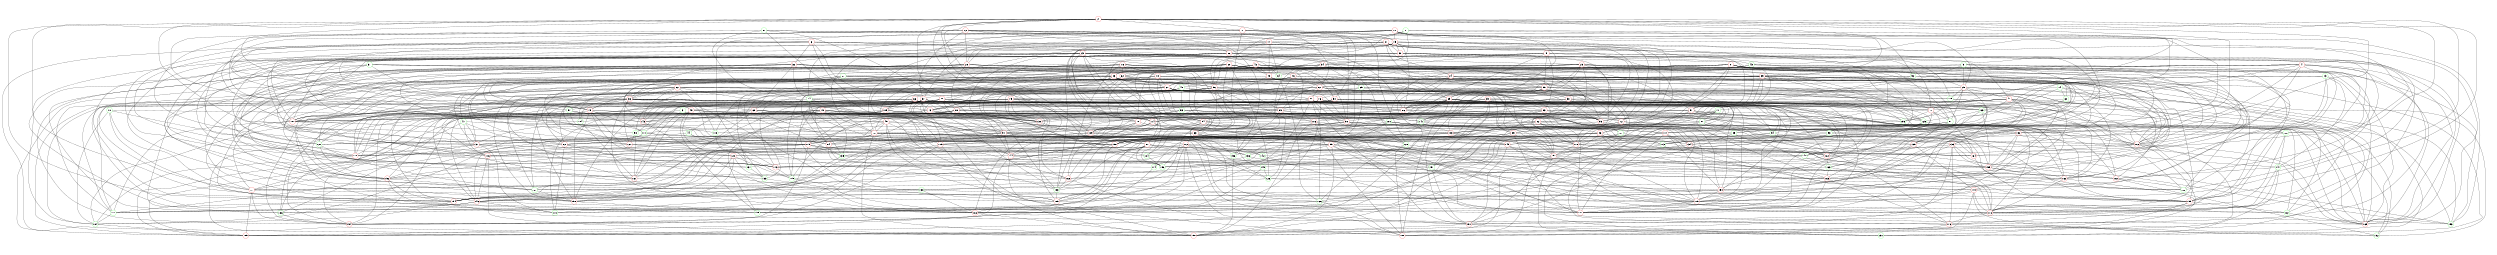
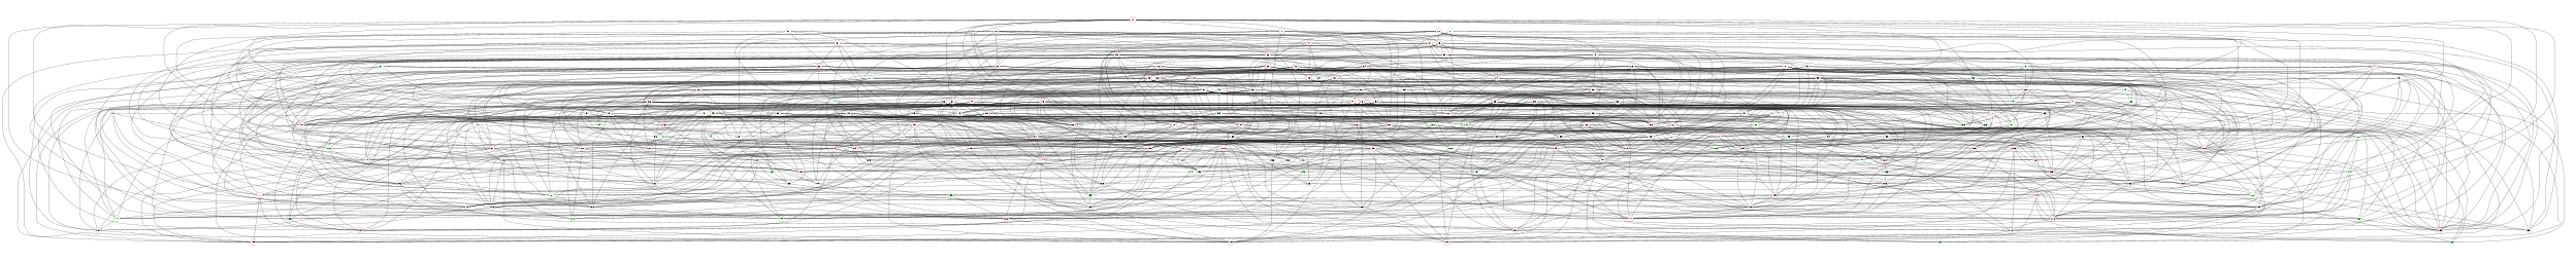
  graph {
    node [color=red fillcolor=white fixedsize=true shape=circle style=filled]
    0
    33
    165
    159
    54 [color=green]
    100 [color=green]
    117
    139
    85
    57 [color=green]
    58
    157
    161
    130
    36
    199 [color=green]
    94
    89
    91
    110
    49
    95
    81 [color=green]
    56
    181
    176
    177 [color=green]
    107
    127
    171
    185
    172
    167 [color=green]
    145
    116
    164
    183 [color=green]
    173
    174 [color=green]
    133
    158
    150
    191
    152
    134
    154
    163 [color=green]
    140
    170 [color=green]
    179
    112
    194
    115
    70
    97 [color=green]
    162
    144
    124 [color=green]
    138 [color=green]
    88
    146
    142 [color=green]
    182
    160
    68
    189
    104 [color=green]
    79
    82
    63
    103
    132
    186 [color=green]
    122
    90
    131
    178
    128 [color=green]
    148 [color=green]
    192 [color=green]
    120
    136 [color=green]
    143
    169
    101 [color=green]
    118 [color=green]
    149 [color=green]
    113 [color=green]
    98 [color=green]
    106
    80
    184 [color=green]
    198
    188 [color=green]
    187 [color=green]
    114
    190
    175 [color=green]
    195 [color=green]
    111 [color=green]
    166 [color=green]
    135 [color=green]
    151 [color=green]
    99
    129
    119
    168
    193 [color=green]
    155
    180
    197 [color=green]
    156 [color=green]
    137 [color=green]
    153 [color=green]
    196 [color=green]
    126 [color=green]
    108 [color=green]
    147 [color=green]
    86
    1 [color=green]
    48
    17
    55 [color=green]
    46
    102
    61
    125 [color=green]
    64 [color=green]
    26
    67
    73
    92
    84
    105 [color=green]
    96
    34
    71 [color=green]
    65 [color=green]
    83
    69
    87
    109
    62
    76
    93 [color=green]
    141 [color=green]
    77
    2
    7
    52 [color=green]
    50
    78
    72
    74 [color=green]
    15
    121 [color=green]
    28
    29
    30
    41
    43 [color=green]
    51
    3 [color=green]
    45
    4
    123 [color=green]
    5 [color=green]
    35
    39
    44 [color=green]
    6
    32
    37
    59
    8 [color=green]
    9
    10 [color=green]
    11
    12
    21
    24
    13 [color=green]
    40 [color=green]
    53 [color=green]
    75
    14 [color=green]
    60 [color=green]
    16
    18
    19
    20
    27 [color=green]
    22
    47 [color=green]
    23
    38
    25
    31 [color=green]
    42
    66
    0 -- 33
    0 -- 165
    0 -- 159
    0 -- 54
    0 -- 100
    0 -- 117
    0 -- 139
    0 -- 85
    0 -- 57
    0 -- 58
    0 -- 157
    33 -- 161
    33 -- 130
    33 -- 36
    33 -- 199
    33 -- 94
    33 -- 89
    33 -- 91
    33 -- 110
    33 -- 49
    33 -- 95
    33 -- 81
    33 -- 56
    165 -- 181
    165 -- 176
    159 -- 185
    159 -- 172
    159 -- 167
    54 -- 176
    54 -- 145
    54 -- 116
    54 -- 164
    100 -- 117
    100 -- 164
    100 -- 183
    100 -- 173
    100 -- 174
    100 -- 133
    117 -- 172
    117 -- 158
    117 -- 150
    117 -- 191
    117 -- 152
    117 -- 134
    139 -- 154
    139 -- 163
    139 -- 140
    85 -- 181
    85 -- 158
    85 -- 134
    85 -- 170
    85 -- 179
    85 -- 112
    57 -- 134
    57 -- 194
    57 -- 115
    57 -- 70
    58 -- 95
    58 -- 107
    58 -- 152
    58 -- 97
    58 -- 162
    58 -- 144
    58 -- 124
    58 -- 138
    58 -- 88
    157 -- 172
    157 -- 173
    157 -- 162
    157 -- 198
    157 -- 180
    157 -- 197
    130 -- 146
    130 -- 142
    36 -- 54
    36 -- 89
    36 -- 181
    36 -- 107
    36 -- 127
    36 -- 158
    36 -- 150
    36 -- 154
    36 -- 182
    36 -- 160
    36 -- 68
    36 -- 189
    36 -- 104
    36 -- 79
    36 -- 82
    36 -- 63
    94 -- 154
    94 -- 179
    94 -- 144
    94 -- 124
    94 -- 103
    94 -- 132
    89 -- 100
    89 -- 91
    89 -- 183
    89 -- 186
    89 -- 122
    89 -- 90
    91 -- 139
    91 -- 181
    91 -- 170
    91 -- 144
    91 -- 131
    91 -- 178
    91 -- 128
    110 -- 157
    110 -- 122
    110 -- 178
    110 -- 148
    49 -- 161
    49 -- 199
    49 -- 95
    49 -- 192
    49 -- 120
    49 -- 136
    49 -- 143
    95 -- 169
    95 -- 101
    95 -- 118
    81 -- 164
    81 -- 158
    81 -- 163
    81 -- 103
    56 -- 179
    56 -- 115
    56 -- 189
    56 -- 104
    56 -- 178
    56 -- 149
    56 -- 113
    56 -- 98
    56 -- 106
    56 -- 80
    176 -- 192
    176 -- 180
    177 -- 184
    107 -- 177
    107 -- 127
    107 -- 171
    127 -- 179
    127 -- 184
    171 -- 185
    171 -- 194
    171 -- 189
    172 -- 176
    172 -- 191
    172 -- 193
    167 -- 169
    145 -- 157
    145 -- 167
    145 -- 191
    116 -- 173
    116 -- 146
    116 -- 198
    164 -- 188
    183 -- 189
    173 -- 175
    174 -- 199
    133 -- 176
    133 -- 185
    133 -- 138
    133 -- 148
    133 -- 193
    133 -- 155
    158 -- 189
    158 -- 187
    150 -- 159
    150 -- 154
    150 -- 179
    150 -- 166
    191 -- 198
    191 -- 197
    152 -- 176
    152 -- 177
    152 -- 154
    152 -- 187
    134 -- 140
    134 -- 196
    154 -- 184
    163 -- 165
    163 -- 172
    163 -- 168
    140 -- 159
    140 -- 199
    140 -- 172
    140 -- 179
    140 -- 192
    140 -- 180
    179 -- 181
    112 -- 177
    112 -- 173
    112 -- 191
    112 -- 154
    112 -- 194
    112 -- 142
    112 -- 136
    112 -- 196
    112 -- 126
    115 -- 116
    115 -- 194
    115 -- 146
    115 -- 122
    115 -- 135
    115 -- 156
    70 -- 179
    70 -- 182
    70 -- 190
    70 -- 168
    97 -- 172
    97 -- 163
    97 -- 182
    97 -- 103
    162 -- 172
    162 -- 179
    162 -- 197
    144 -- 194
    144 -- 189
    144 -- 149
    124 -- 196
    138 -- 179
    138 -- 146
    138 -- 182
    88 -- 179
    88 -- 104
    88 -- 90
    88 -- 178
    88 -- 143
    88 -- 175
    88 -- 155
    88 -- 196
    146 -- 177
    146 -- 170
    146 -- 182
    146 -- 186
    142 -- 181
    182 -- 198
    160 -- 192
    160 -- 188
    68 -- 94
    68 -- 183
    68 -- 158
    68 -- 97
    68 -- 186
    68 -- 131
    68 -- 187
    68 -- 114
    104 -- 161
    79 -- 112
    79 -- 120
    79 -- 184
    79 -- 190
    79 -- 175
    79 -- 195
    79 -- 111
    82 -- 170
    82 -- 146
    82 -- 120
    82 -- 166
    63 -- 127
    63 -- 145
    63 -- 112
    63 -- 135
    63 -- 151
    63 -- 99
    103 -- 157
    103 -- 145
    103 -- 158
    103 -- 115
    103 -- 135
    103 -- 155
    132 -- 165
    132 -- 158
    132 -- 189
    132 -- 169
    132 -- 155
    186 -- 194
    122 -- 163
    122 -- 155
    122 -- 137
    90 -- 117
    90 -- 91
    90 -- 182
    90 -- 128
    90 -- 113
    90 -- 175
    90 -- 108
    131 -- 185
    131 -- 173
    131 -- 170
    131 -- 144
    131 -- 178
    178 -- 194
    128 -- 162
    128 -- 166
    128 -- 180
    148 -- 159
    148 -- 173
    120 -- 154
    120 -- 190
    120 -- 175
    120 -- 153
    136 -- 165
    136 -- 174
    143 -- 182
    101 -- 110
    101 -- 164
    101 -- 191
    118 -- 137
    149 -- 199
-   149 -- 126
+   149 -- 160
    113 -- 188
    113 -- 166
    98 -- 161
    98 -- 127
    106 -- 181
    106 -- 113
    106 -- 198
    106 -- 129
    106 -- 180
    80 -- 89
    80 -- 110
    80 -- 95
    80 -- 177
    80 -- 191
    80 -- 160
    80 -- 189
    80 -- 178
    80 -- 166
    80 -- 86
    184 -- 185
    187 -- 190
    114 -- 181
    114 -- 179
    114 -- 146
    114 -- 129
    114 -- 119
    190 -- 199
    175 -- 182
    111 -- 171
    111 -- 145
    111 -- 160
    111 -- 178
    166 -- 182
    166 -- 180
    135 -- 190
    135 -- 151
    151 -- 172
    151 -- 191
    151 -- 152
    99 -- 181
    99 -- 154
    99 -- 124
    99 -- 160
    99 -- 186
    99 -- 169
    99 -- 198
    129 -- 165
    129 -- 171
    129 -- 172
    129 -- 131
    119 -- 170
    119 -- 194
    119 -- 124
    119 -- 198
    168 -- 171
    168 -- 183
    168 -- 180
    155 -- 161
    155 -- 162
    155 -- 188
    156 -- 198
    137 -- 153
    153 -- 182
    126 -- 150
    126 -- 138
    108 -- 172
    108 -- 119
    108 -- 147
    147 -- 185
    147 -- 172
    147 -- 191
    147 -- 160
    86 -- 94
    86 -- 150
    86 -- 132
    86 -- 114
    1 -- 56
    1 -- 195
    1 -- 48
    1 -- 17
    1 -- 55
    1 -- 46
    48 -- 144
    48 -- 82
    48 -- 102
    48 -- 61
    48 -- 125
    17 -- 70
    17 -- 178
    17 -- 169
    17 -- 86
    17 -- 48
    17 -- 64
    17 -- 26
    55 -- 185
    55 -- 145
    55 -- 160
    46 -- 95
    46 -- 138
    46 -- 192
    46 -- 135
    46 -- 193
    46 -- 126
    46 -- 67
    102 -- 176
    102 -- 164
    102 -- 120
    102 -- 169
    102 -- 198
    61 -- 85
    61 -- 94
    61 -- 152
    61 -- 122
    61 -- 80
    61 -- 190
    61 -- 84
    61 -- 105
    125 -- 181
    125 -- 167
    125 -- 148
    64 -- 166
    26 -- 199
    26 -- 94
    26 -- 173
    26 -- 182
    26 -- 128
    26 -- 184
    26 -- 147
    26 -- 34
    26 -- 71
    67 -- 117
    67 -- 161
    67 -- 181
    67 -- 187
    67 -- 190
    67 -- 129
    67 -- 156
    67 -- 73
    67 -- 83
    67 -- 76
    67 -- 77
    73 -- 107
    73 -- 183
    73 -- 146
    73 -- 120
    73 -- 114
    73 -- 92
    92 -- 181
    92 -- 127
    92 -- 134
    92 -- 111
    92 -- 99
    92 -- 102
    92 -- 96
    84 -- 174
    84 -- 168
    105 -- 193
    105 -- 196
    96 -- 165
    96 -- 157
    96 -- 199
    96 -- 177
    96 -- 140
    96 -- 115
    96 -- 198
    96 -- 155
    96 -- 102
    34 -- 172
    34 -- 64
    34 -- 65
    34 -- 83
    34 -- 69
    34 -- 87
    34 -- 109
    34 -- 62
    71 -- 165
    71 -- 176
    71 -- 107
    71 -- 97
    71 -- 103
    71 -- 96
    65 -- 157
    65 -- 175
    65 -- 99
    65 -- 197
    65 -- 108
    65 -- 76
    83 -- 159
    83 -- 130
    83 -- 110
    83 -- 169
    83 -- 184
    83 -- 168
    83 -- 93
    69 -- 91
    69 -- 181
    69 -- 172
    69 -- 150
    69 -- 70
    69 -- 162
    69 -- 182
    69 -- 106
    69 -- 195
    69 -- 196
    69 -- 86
    69 -- 73
    69 -- 83
    69 -- 141
    87 -- 165
    87 -- 185
    87 -- 167
    87 -- 164
    87 -- 144
    87 -- 189
    87 -- 187
    87 -- 196
    109 -- 145
    109 -- 116
    109 -- 179
    109 -- 194
    109 -- 115
    109 -- 119
    109 -- 141
    62 -- 157
    62 -- 130
    62 -- 133
    62 -- 88
    62 -- 143
    62 -- 67
    62 -- 73
    76 -- 130
    76 -- 179
    76 -- 88
    76 -- 182
    76 -- 122
    76 -- 90
    76 -- 178
    76 -- 192
    93 -- 144
    93 -- 113
    93 -- 147
    141 -- 157
    141 -- 167
    141 -- 158
    77 -- 139
    77 -- 81
    77 -- 136
    77 -- 114
    77 -- 195
    2 -- 159
    2 -- 36
    2 -- 133
    2 -- 154
    2 -- 179
    2 -- 189
    2 -- 82
    2 -- 132
    2 -- 122
    2 -- 190
    2 -- 129
    2 -- 168
    2 -- 61
    2 -- 87
    2 -- 7
    2 -- 52
    7 -- 110
    7 -- 79
    7 -- 63
    7 -- 50
    7 -- 78
    7 -- 72
    7 -- 74
    7 -- 15
    52 -- 159
    52 -- 130
    52 -- 95
    52 -- 155
    52 -- 61
    50 -- 181
    50 -- 140
    50 -- 146
    50 -- 98
    50 -- 175
    50 -- 102
    50 -- 77
    50 -- 78
    78 -- 164
    78 -- 82
    78 -- 113
    78 -- 198
    78 -- 99
    78 -- 193
    78 -- 84
    78 -- 121
    72 -- 159
    72 -- 110
    72 -- 152
    72 -- 122
    72 -- 78
    74 -- 158
    74 -- 143
    74 -- 135
    74 -- 168
    74 -- 125
    74 -- 73
    15 -- 85
    15 -- 91
    15 -- 127
    15 -- 173
    15 -- 169
    15 -- 86
    15 -- 77
    15 -- 72
    15 -- 28
    15 -- 29
    15 -- 30
    121 -- 152
    121 -- 187
    28 -- 130
    28 -- 91
    28 -- 95
    28 -- 186
    28 -- 131
    28 -- 169
    28 -- 111
    28 -- 46
    28 -- 125
    28 -- 121
    29 -- 81
    29 -- 134
    29 -- 162
    29 -- 169
    29 -- 187
    29 -- 156
    29 -- 105
    29 -- 77
    29 -- 41
    30 -- 130
    30 -- 56
    30 -- 172
    30 -- 79
    30 -- 169
    30 -- 156
    30 -- 92
    30 -- 43
    41 -- 139
    41 -- 89
    41 -- 177
    41 -- 167
    41 -- 179
    41 -- 194
    41 -- 188
    41 -- 111
    41 -- 155
    41 -- 55
    43 -- 81
    43 -- 160
    43 -- 86
    43 -- 102
    43 -- 62
    43 -- 51
    51 -- 139
    51 -- 157
    51 -- 185
    51 -- 115
    51 -- 169
    51 -- 101
    51 -- 195
    51 -- 84
    3 -- 161
    3 -- 154
    3 -- 141
    3 -- 45
    45 -- 91
    45 -- 152
    45 -- 189
    45 -- 82
    45 -- 122
    45 -- 98
    45 -- 119
    45 -- 180
    45 -- 78
    4 -- 176
    4 -- 132
    4 -- 136
    4 -- 169
    4 -- 118
    4 -- 188
    4 -- 108
    4 -- 102
    4 -- 62
    4 -- 123
    123 -- 182
    123 -- 169
    123 -- 155
    123 -- 125
    5 -- 134
    5 -- 70
    5 -- 169
    5 -- 102
    5 -- 29
    5 -- 35
    5 -- 39
    35 -- 165
    35 -- 95
    35 -- 164
    35 -- 150
    35 -- 142
    35 -- 79
    35 -- 131
    35 -- 184
    35 -- 188
    35 -- 195
    35 -- 129
    35 -- 197
    35 -- 61
    35 -- 69
    35 -- 51
    35 -- 44
    39 -- 199
    39 -- 134
    39 -- 82
    39 -- 103
    39 -- 101
    39 -- 151
    39 -- 86
    39 -- 125
    44 -- 173
    44 -- 84
    44 -- 121
    6 -- 107
    6 -- 178
    6 -- 198
    6 -- 64
    6 -- 26
    6 -- 84
    6 -- 96
    6 -- 109
    6 -- 32
    6 -- 37
    32 -- 68
    32 -- 63
    32 -- 98
    32 -- 187
    32 -- 137
    32 -- 153
    32 -- 102
    32 -- 62
    32 -- 74
    32 -- 59
    37 -- 54
    37 -- 57
    37 -- 130
    37 -- 110
    37 -- 49
    37 -- 185
    37 -- 172
    37 -- 183
    37 -- 170
    37 -- 190
    37 -- 129
    37 -- 126
    37 -- 109
    37 -- 123
    59 -- 133
    59 -- 150
    59 -- 170
    59 -- 160
    59 -- 99
    59 -- 180
    59 -- 86
    59 -- 105
    59 -- 141
    59 -- 72
    59 -- 74
    8 -- 58
    8 -- 91
    8 -- 144
    8 -- 104
    8 -- 128
    8 -- 15
    9 -- 89
    9 -- 158
    9 -- 186
    9 -- 90
    9 -- 188
    9 -- 92
    9 -- 34
    9 -- 141
    9 -- 41
    9 -- 59
    10 -- 171
    10 -- 116
    10 -- 154
    10 -- 143
    10 -- 184
    11 -- 56
    11 -- 114
    11 -- 193
    11 -- 153
    11 -- 108
    11 -- 69
    11 -- 93
    11 -- 78
    11 -- 15
    11 -- 35
    11 -- 37
    12 -- 90
    12 -- 131
    12 -- 143
    12 -- 118
    12 -- 156
    12 -- 17
    12 -- 26
    12 -- 72
    12 -- 28
    12 -- 37
    12 -- 21
    21 -- 117
    21 -- 36
    21 -- 107
    21 -- 105
    21 -- 69
    21 -- 87
    21 -- 28
    21 -- 30
    21 -- 51
    21 -- 24
    24 -- 159
    24 -- 110
    24 -- 177
    24 -- 103
    24 -- 132
    24 -- 86
    24 -- 121
    24 -- 59
    13 -- 159
    13 -- 162
    13 -- 180
    13 -- 126
    13 -- 147
    13 -- 40
    40 -- 173
    40 -- 68
    40 -- 122
    40 -- 53
    40 -- 75
    53 -- 107
    53 -- 70
    53 -- 162
    53 -- 55
    53 -- 102
    53 -- 84
    75 -- 161
    75 -- 89
    75 -- 91
    75 -- 110
    75 -- 97
    75 -- 186
    75 -- 143
    75 -- 119
    75 -- 84
    75 -- 123
    14 -- 172
    14 -- 102
    14 -- 77
    14 -- 37
    14 -- 60
    60 -- 122
    60 -- 195
    16 -- 116
    16 -- 183
    16 -- 152
    16 -- 140
    16 -- 194
    16 -- 106
    16 -- 197
    16 -- 137
    16 -- 62
    16 -- 51
    16 -- 18
    18 -- 165
    18 -- 94
    18 -- 107
    18 -- 185
    18 -- 194
    18 -- 124
    18 -- 90
    18 -- 102
    18 -- 67
    19 -- 159
    19 -- 116
    19 -- 191
    19 -- 152
    19 -- 144
    19 -- 148
    19 -- 143
    19 -- 198
    19 -- 190
    19 -- 135
    19 -- 78
    19 -- 72
    20 -- 33
    20 -- 157
    20 -- 152
    20 -- 146
    20 -- 63
    20 -- 113
    20 -- 126
    20 -- 109
    20 -- 93
    20 -- 77
    20 -- 27
    27 -- 161
    27 -- 56
    27 -- 107
    27 -- 171
    27 -- 79
    27 -- 106
    27 -- 129
    22 -- 85
    22 -- 36
    22 -- 110
    22 -- 95
    22 -- 171
    22 -- 115
    22 -- 162
    22 -- 131
    22 -- 143
    22 -- 118
    22 -- 119
    22 -- 47
    47 -- 171
    47 -- 116
    47 -- 131
    47 -- 196
    47 -- 78
    23 -- 130
    23 -- 107
    23 -- 183
    23 -- 138
    23 -- 63
    23 -- 103
    23 -- 90
    23 -- 131
    23 -- 148
    23 -- 190
    23 -- 151
    23 -- 129
    23 -- 196
    23 -- 48
    23 -- 121
    23 -- 38
    23 -- 25
    38 -- 130
    38 -- 181
    38 -- 149
    38 -- 114
    38 -- 102
    38 -- 73
    38 -- 72
    38 -- 123
    25 -- 139
    25 -- 110
    25 -- 107
    25 -- 150
    25 -- 191
    25 -- 115
    25 -- 70
    25 -- 151
    25 -- 168
    25 -- 29
    25 -- 35
    25 -- 59
    31 -- 33
    31 -- 49
    31 -- 178
    31 -- 190
    31 -- 166
    31 -- 137
    31 -- 64
    42 -- 57
    42 -- 193
    42 -- 153
    42 -- 48
    42 -- 102
    42 -- 67
    42 -- 50
    42 -- 60
    42 -- 66
    66 -- 107
    66 -- 179
    66 -- 82
    66 -- 198
    66 -- 86
    66 -- 73
    66 -- 109
    66 -- 121
  }
